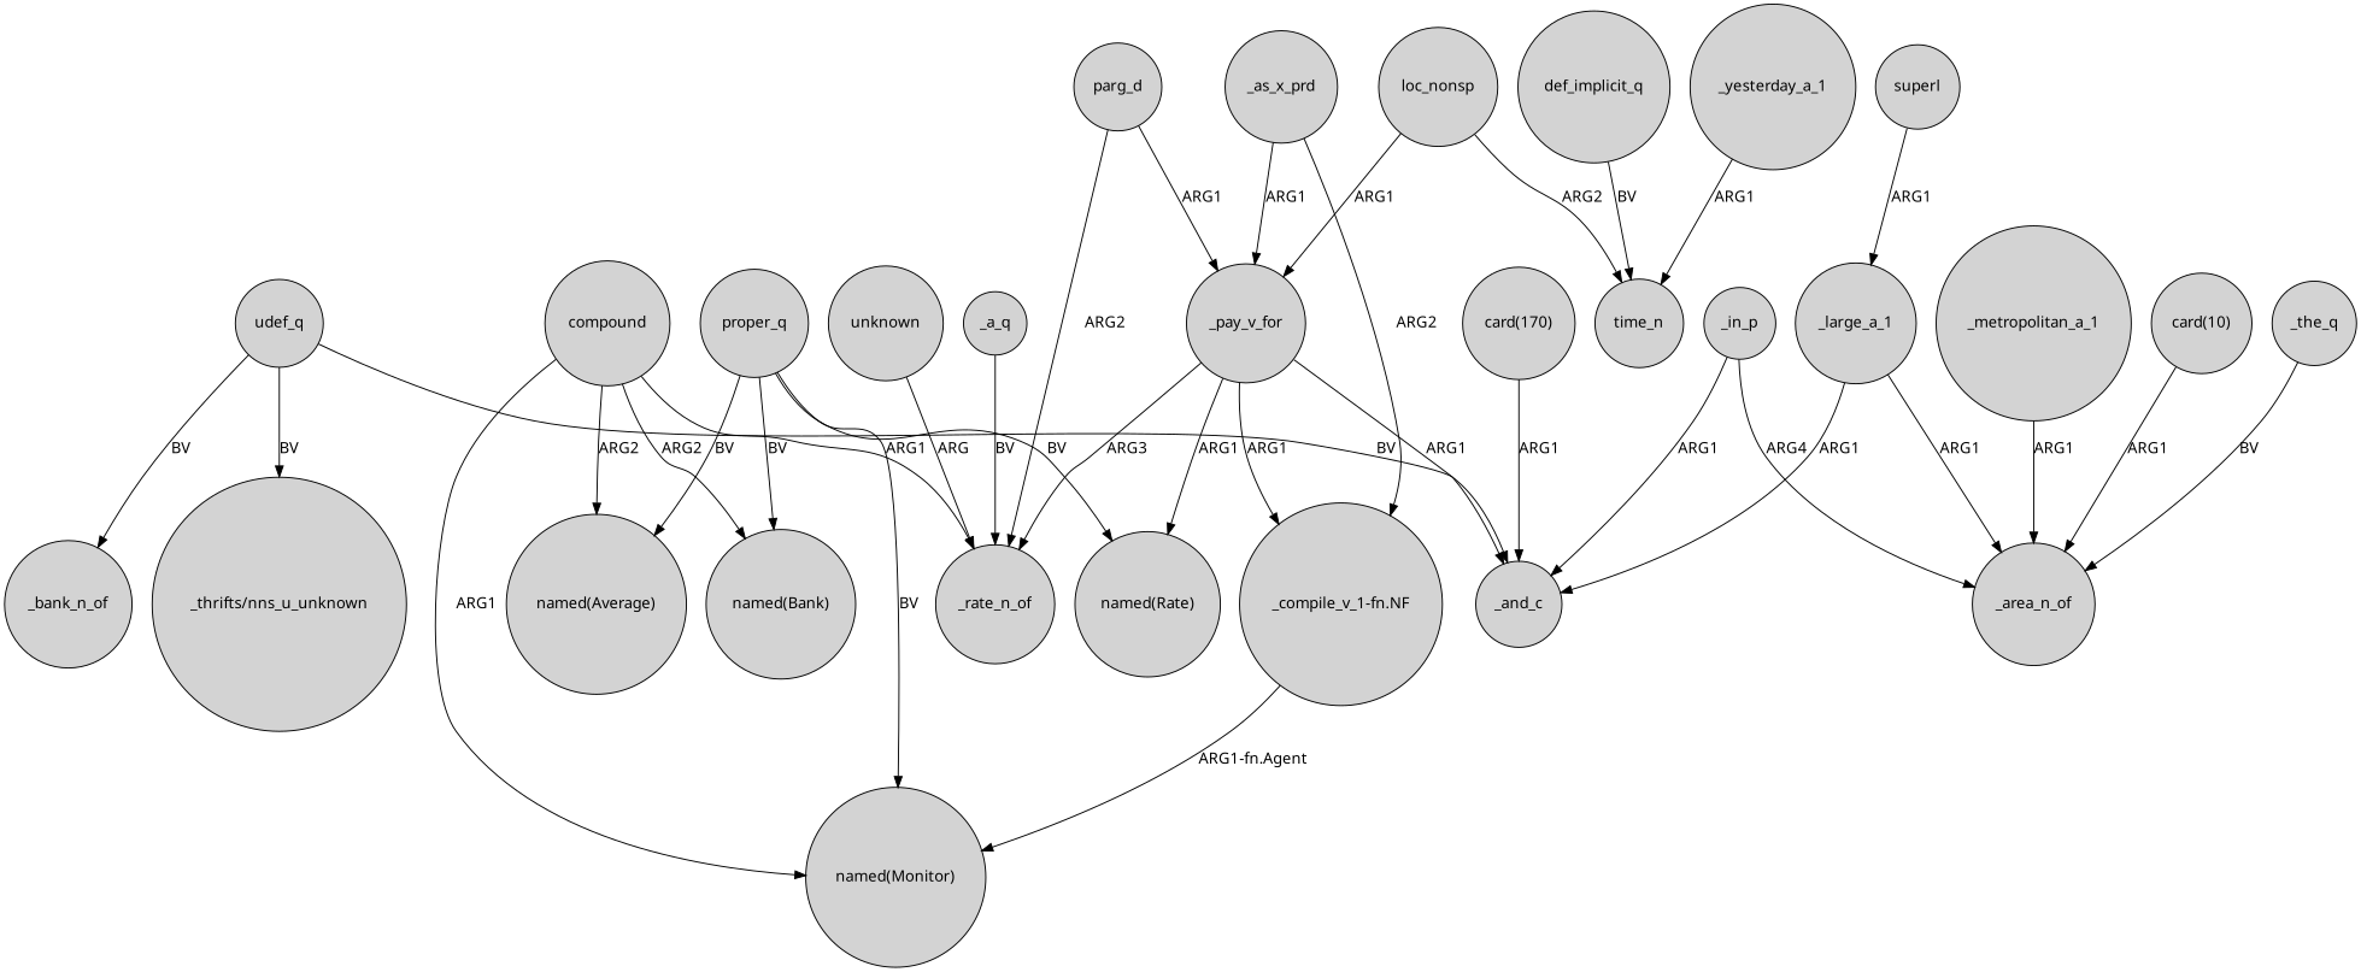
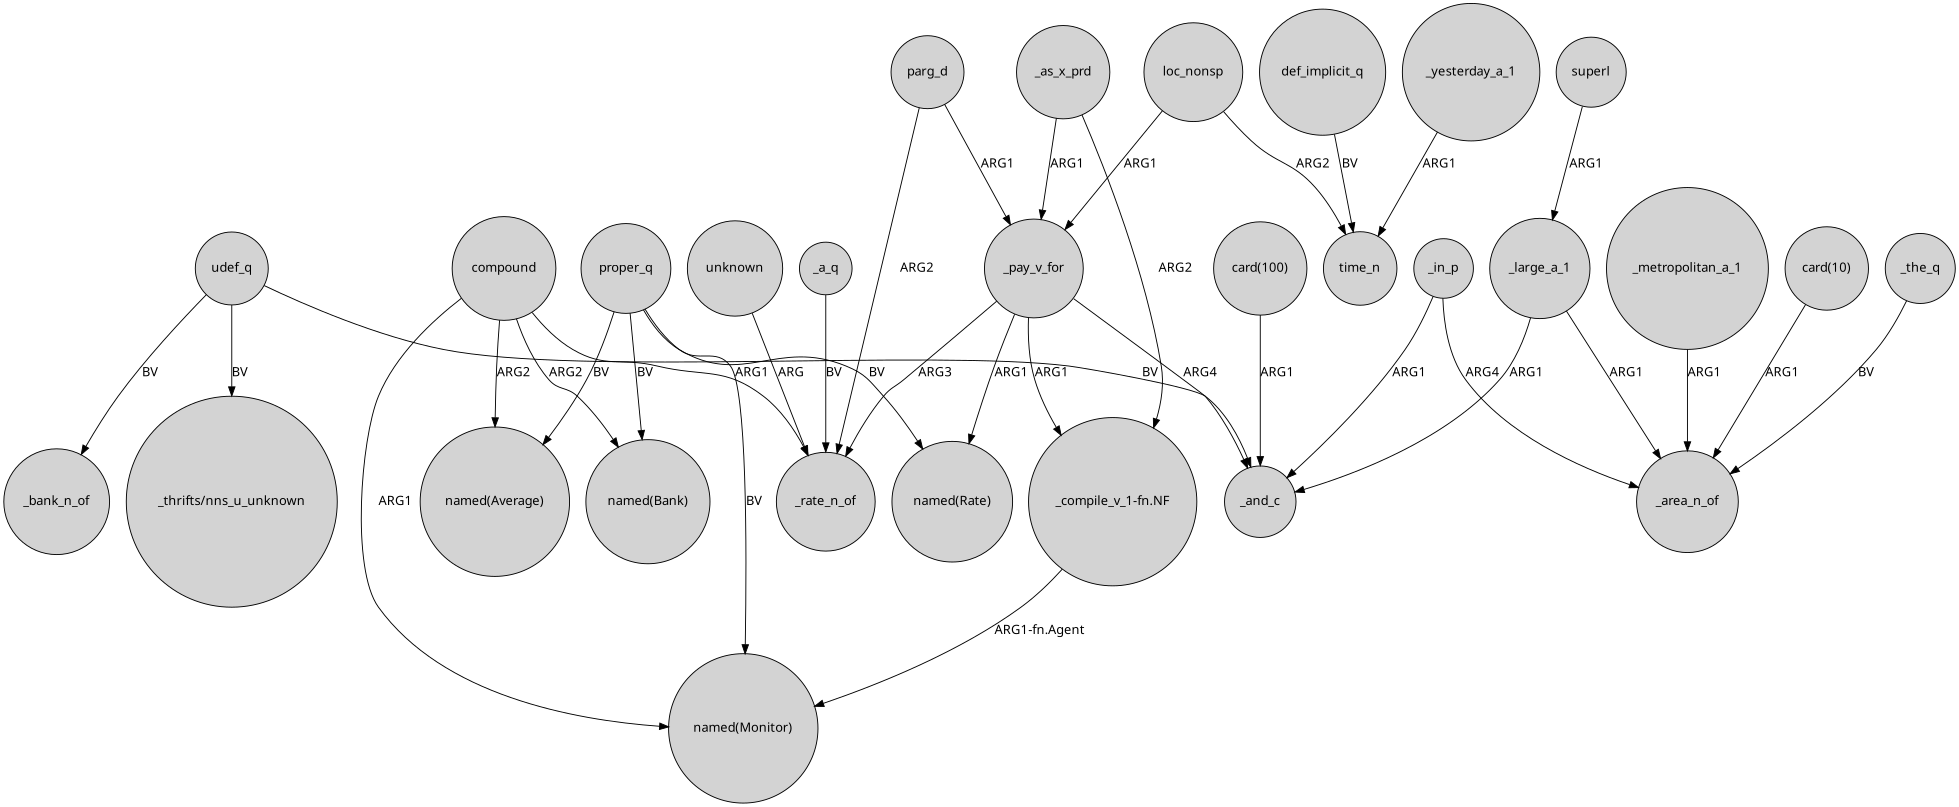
  digraph {
    fontname="Noto Sans"
    node [fontname="Noto Sans" shape=circle style=filled]
    edge [fontname="Noto Sans"]
    superl
    _large_a_1
    _and_c
    _area_n_of
    _yesterday_a_1
    time_n
    compound
    "named(Monitor)"
    "named(Average)"
    _rate_n_of
    "named(Bank)"
    udef_q
    "_thrifts/nns_u_unknown"
    _bank_n_of
    _pay_v_for
    "named(Rate)"
    "_compile_v_1-fn.NF"
    unknown
    _a_q
    parg_d
    loc_nonsp
-   "card(100)" [label="card(170)"]
+   "card(100)"
    _as_x_prd
    proper_q
    "card(10)"
    _in_p
    _the_q
    _metropolitan_a_1
    def_implicit_q
    superl -> _large_a_1 [label=ARG1]
    _large_a_1 -> _and_c [label=ARG1]
    _large_a_1 -> _area_n_of [label=ARG1]
    _yesterday_a_1 -> time_n [label=ARG1]
    compound -> "named(Monitor)" [label=ARG1]
    compound -> "named(Average)" [label=ARG2]
    compound -> _rate_n_of [label=ARG1]
    compound -> "named(Bank)" [label=ARG2]
    udef_q -> _and_c [label=BV]
    udef_q -> "_thrifts/nns_u_unknown" [label=BV]
    udef_q -> _bank_n_of [label=BV]
-   _pay_v_for -> _and_c [label=ARG1]
+   _pay_v_for -> _and_c [label=ARG4]
    _pay_v_for -> _rate_n_of [label=ARG3]
    _pay_v_for -> "named(Rate)" [label=ARG1]
    _pay_v_for -> "_compile_v_1-fn.NF" [label=ARG1]
    "_compile_v_1-fn.NF" -> "named(Monitor)" [label="ARG1-fn.Agent"]
    unknown -> _rate_n_of [label=ARG]
    _a_q -> _rate_n_of [label=BV]
    parg_d -> _rate_n_of [label=ARG2]
    parg_d -> _pay_v_for [label=ARG1]
    loc_nonsp -> time_n [label=ARG2]
    loc_nonsp -> _pay_v_for [label=ARG1]
    "card(100)" -> _and_c [label=ARG1]
    _as_x_prd -> _pay_v_for [label=ARG1]
    _as_x_prd -> "_compile_v_1-fn.NF" [label=ARG2]
    proper_q -> "named(Monitor)" [label=BV]
    proper_q -> "named(Average)" [label=BV]
    proper_q -> "named(Bank)" [label=BV]
    proper_q -> "named(Rate)" [label=BV]
    "card(10)" -> _area_n_of [label=ARG1]
    _in_p -> _and_c [label=ARG1]
    _in_p -> _area_n_of [label=ARG4]
    _the_q -> _area_n_of [label=BV]
    _metropolitan_a_1 -> _area_n_of [label=ARG1]
    def_implicit_q -> time_n [label=BV]
  }
